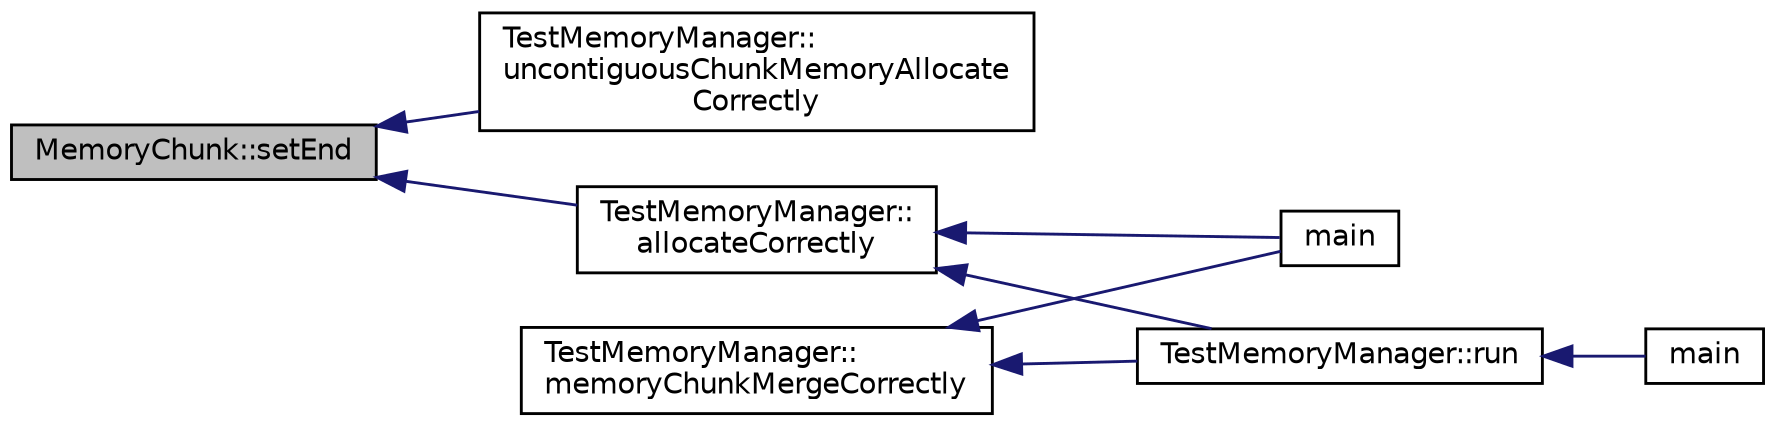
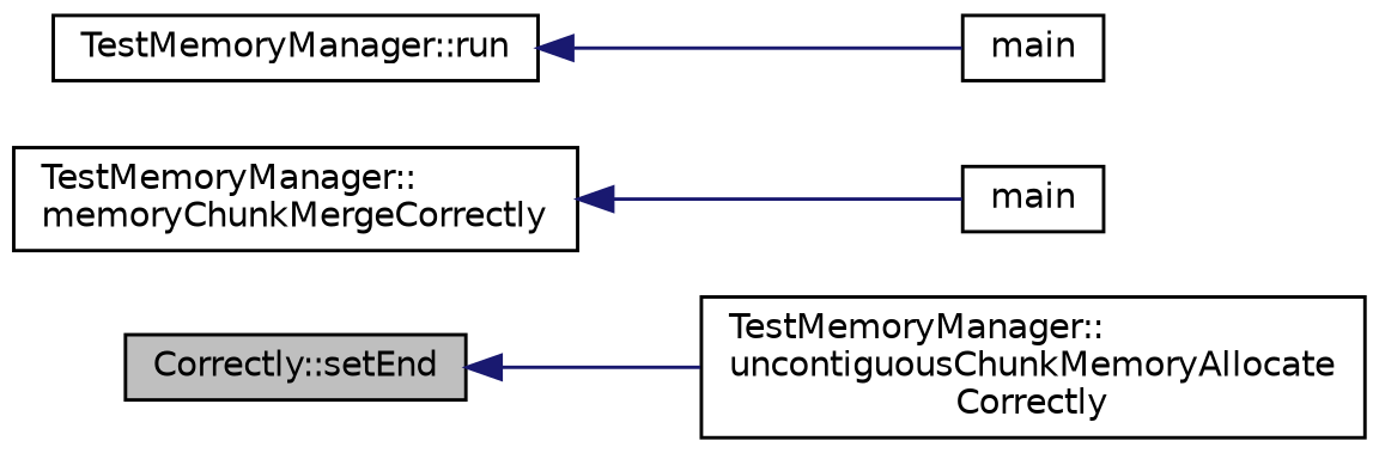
  digraph {
    rankdir=LR
    node [color=black fillcolor=white fontname=Helvetica fontsize=10 shape=record style=filled]
    edge [color=midnightblue dir=back fontname=Helvetica fontsize=10 labelfontname=Helvetica labelfontsize=10 style=solid]
-   n1 [fillcolor=grey75 fontcolor=black height=0.2 label="MemoryChunk::setEnd" width=0.4]
+   n1 [fillcolor=grey75 fontcolor=black height=0.2 label="Correctly::setEnd" width=0.4]
    n2 [height=0.2 label="TestMemoryManager::\luncontiguousChunkMemoryAllocate\lCorrectly" width=0.4]
-   n3 [height=0.2 label="TestMemoryManager::\lallocateCorrectly" width=0.4]
    n4 [height=0.2 label="TestMemoryManager::\lmemoryChunkMergeCorrectly" width=0.4]
    n5 [height=0.2 label=main width=0.4]
    n6 [height=0.2 label="TestMemoryManager::run" width=0.4]
    n7 [height=0.2 label=main width=0.4]
    n1 -> n2
-   n1 -> n3
-   n3 -> n5
-   n3 -> n6
    n4 -> n5
-   n4 -> n6
    n6 -> n7
  }
